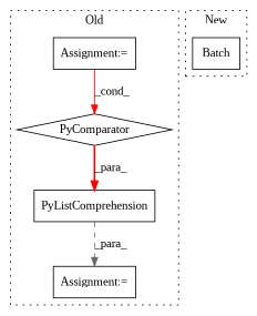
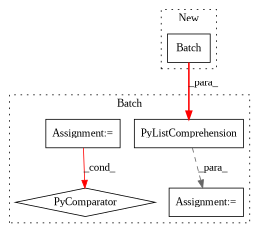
  digraph {
    fontname="Liberation Serif"
    node [a=7 fontname="Liberation Serif" l=57 s=1176 shape=box]
    edge [color=red fontname="Liberation Serif"]
    n1 [a=113 label=PyComparator shape=diamond]
    n2 [a=109 l=131 label=PyListComprehension s=1110]
    n3 [label="Assignment:="]
    n4 [l=12 label="Assignment:=" s=1098]
    n5 [a=32 l="6,1" label=Batch s="2985,3006"]
    subgraph cluster_1 {
-     label=Old
+     label=Batch
      style=dotted
      n1
      n2
      n3
      n4
    }
    subgraph cluster_2 {
      label=New
      style=dotted
      n5
    }
-   n1 -> n2 [label=_para_ style=bold]
+   n5 -> n2 [label=_para_ style=bold]
    n2 -> n4 [color=gray40 label=_para_ style=dashed]
    n3 -> n1 [label=_cond_ style=solid]
  }
